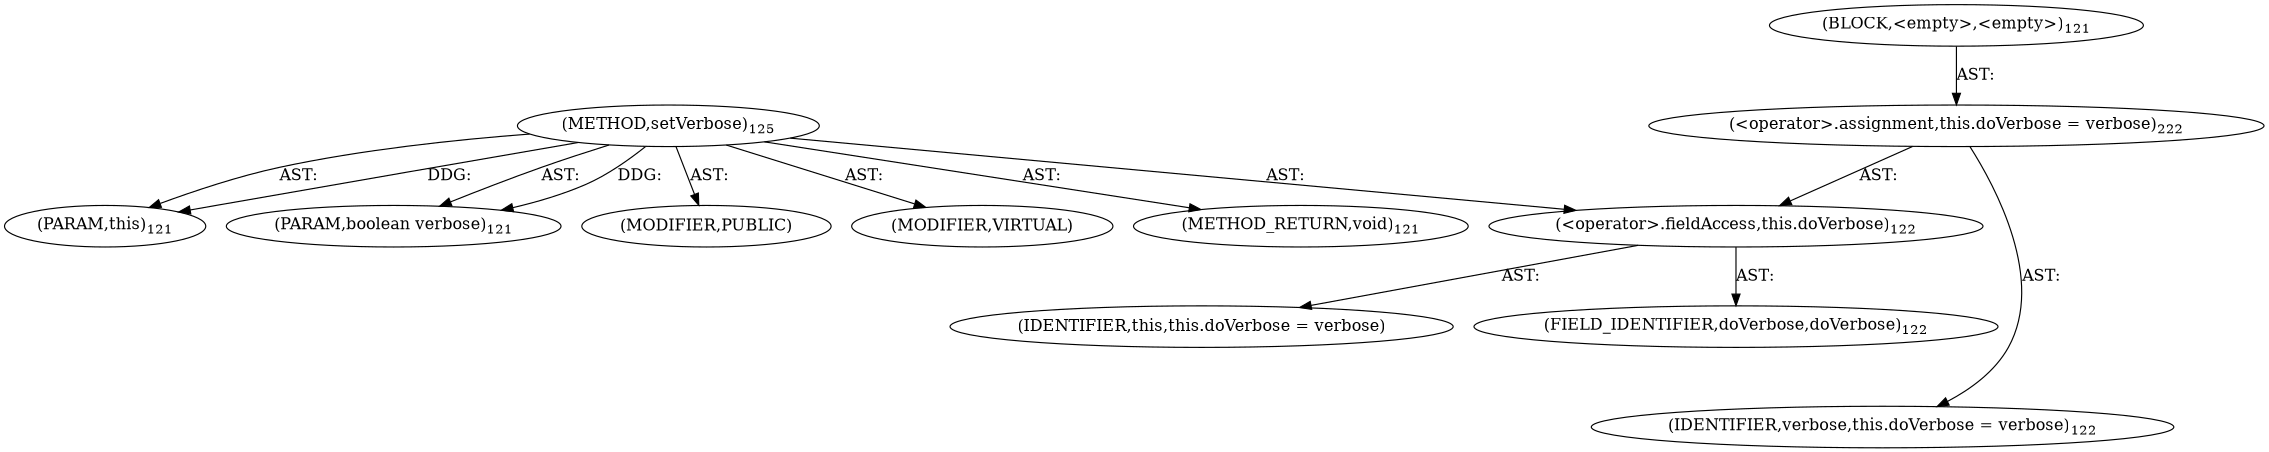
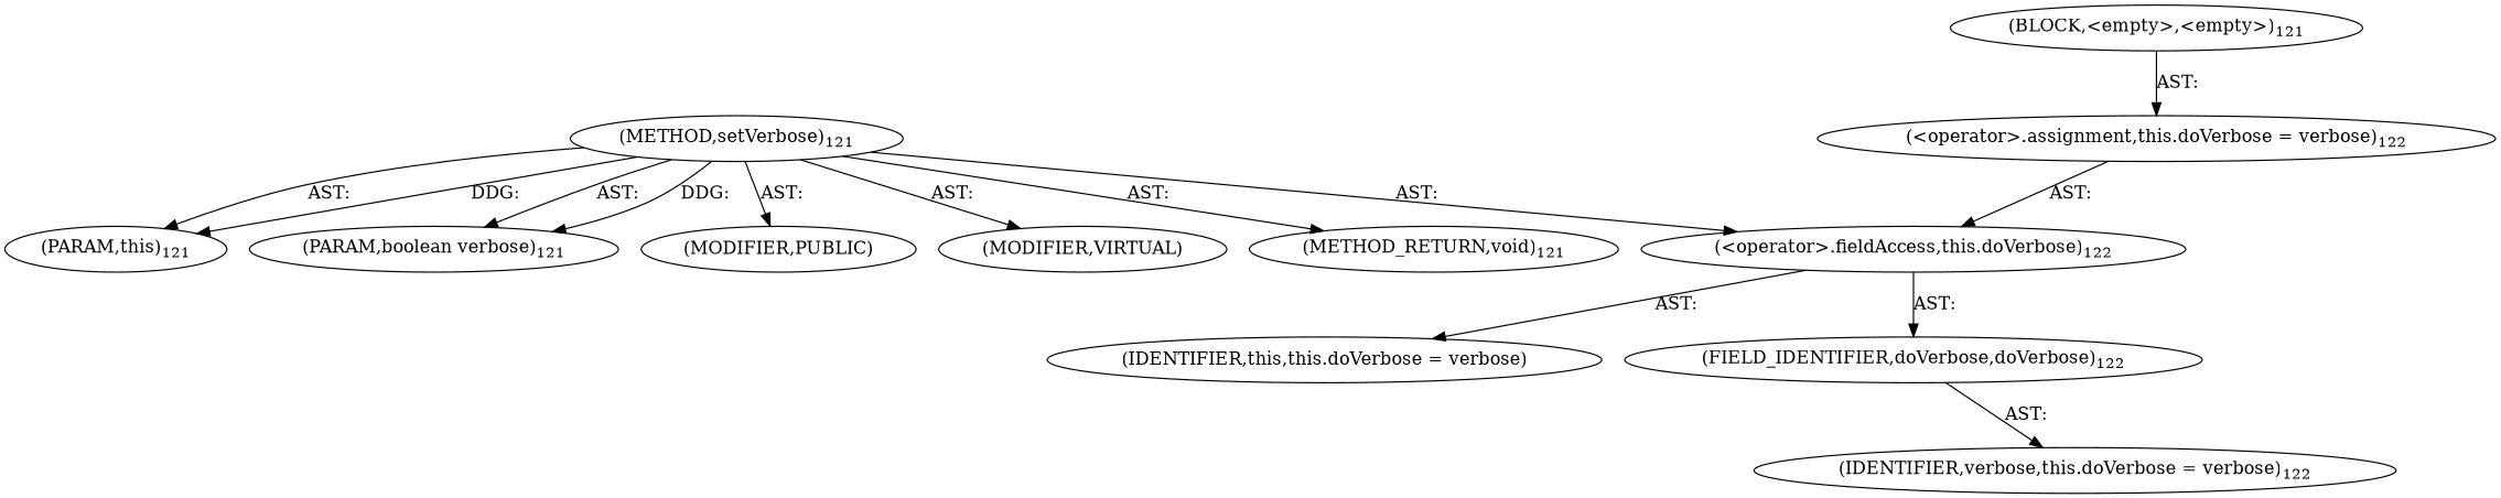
  digraph {
-   n1 [label=<(METHOD,setVerbose)<SUB>125</SUB>>]
+   n1 [label=<(METHOD,setVerbose)<SUB>121</SUB>>]
    n2 [label=<(PARAM,this)<SUB>121</SUB>>]
    n3 [label=<(PARAM,boolean verbose)<SUB>121</SUB>>]
    n4 [label=<(MODIFIER,PUBLIC)>]
    n5 [label=<(MODIFIER,VIRTUAL)>]
    n6 [label=<(METHOD_RETURN,void)<SUB>121</SUB>>]
    n7 [label=<(&lt;operator&gt;.fieldAccess,this.doVerbose)<SUB>122</SUB>>]
    n8 [label=<(BLOCK,&lt;empty&gt;,&lt;empty&gt;)<SUB>121</SUB>>]
-   n9 [label=<(&lt;operator&gt;.assignment,this.doVerbose = verbose)<SUB>222</SUB>>]
+   n9 [label=<(&lt;operator&gt;.assignment,this.doVerbose = verbose)<SUB>122</SUB>>]
    n10 [label=<(IDENTIFIER,verbose,this.doVerbose = verbose)<SUB>122</SUB>>]
    n11 [label=<(IDENTIFIER,this,this.doVerbose = verbose)>]
    n12 [label=<(FIELD_IDENTIFIER,doVerbose,doVerbose)<SUB>122</SUB>>]
    n1 -> n2 [label="AST: "]
    n1 -> n2 [label="DDG: "]
    n1 -> n3 [label="AST: "]
    n1 -> n3 [label="DDG: "]
    n1 -> n4 [label="AST: "]
    n1 -> n5 [label="AST: "]
    n1 -> n6 [label="AST: "]
    n1 -> n7 [label="AST: "]
    n7 -> n11 [label="AST: "]
    n7 -> n12 [label="AST: "]
    n8 -> n9 [label="AST: "]
    n9 -> n7 [label="AST: "]
-   n9 -> n10 [label="AST: "]
+   n12 -> n10 [label="AST: "]
  }
